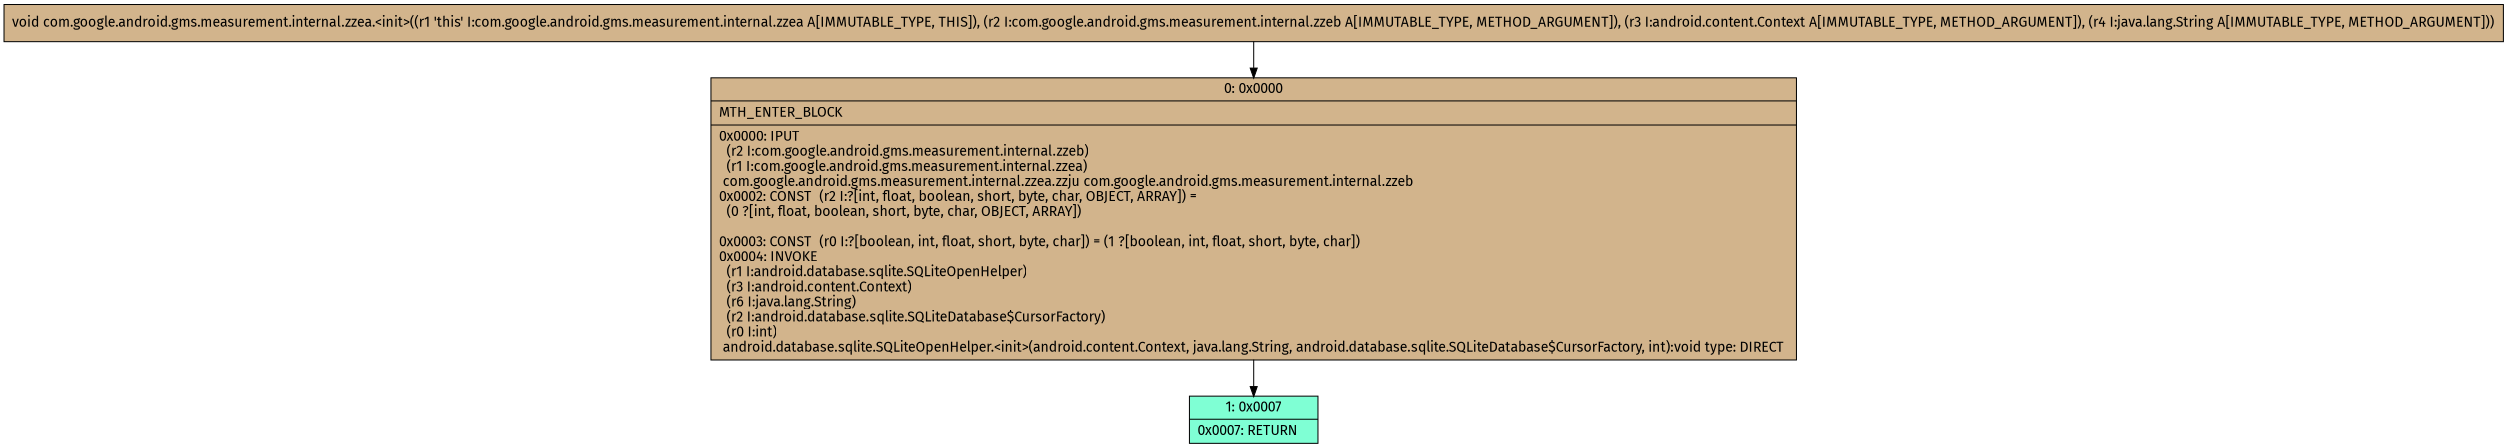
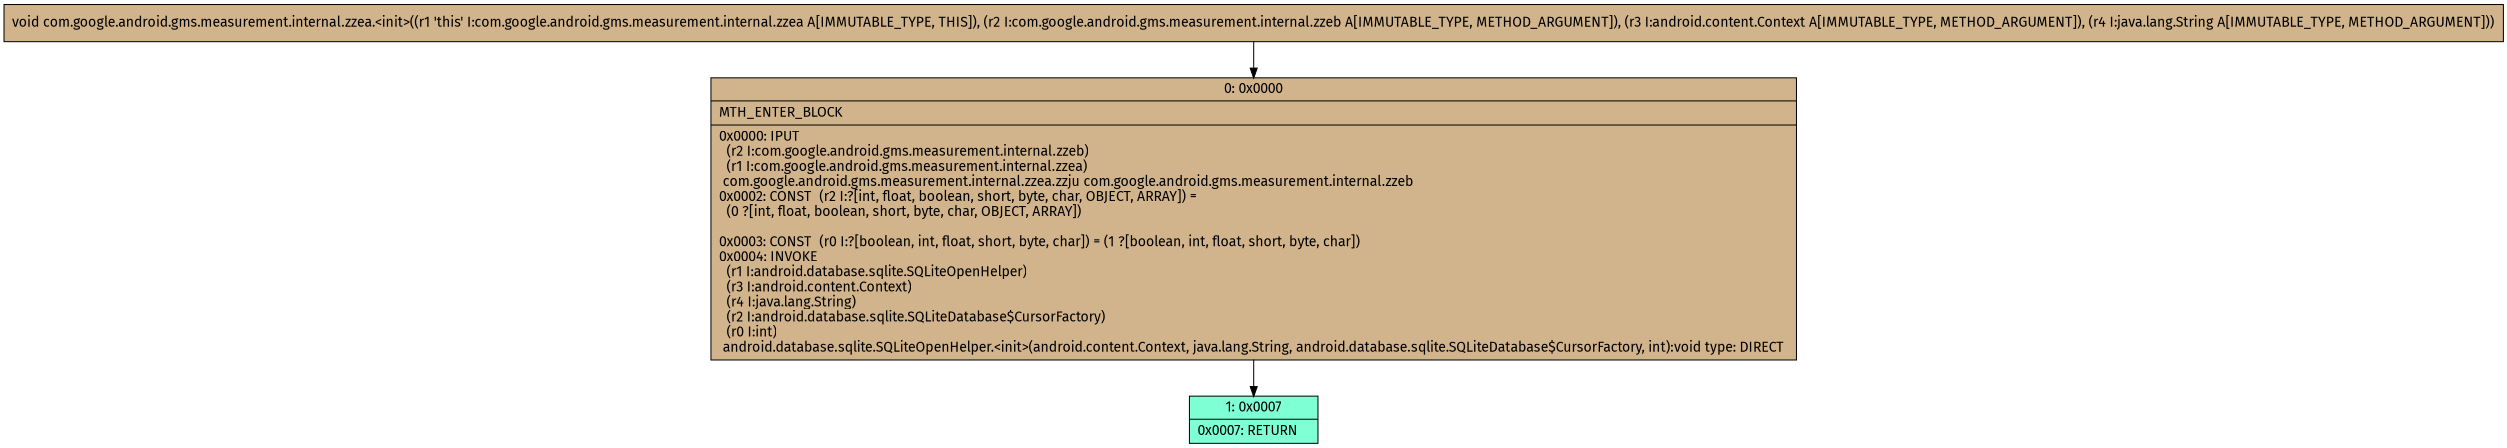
  digraph {
    fontname="Fira Sans"
    node [shape=record style=filled fillcolor=tan fontname="Fira Sans"]
    edge [fontname="Fira Sans"]
-   n1 [label="{0\:\ 0x0000|MTH_ENTER_BLOCK\l|0x0000: IPUT  \l  (r2 I:com.google.android.gms.measurement.internal.zzeb)\l  (r1 I:com.google.android.gms.measurement.internal.zzea)\l com.google.android.gms.measurement.internal.zzea.zzju com.google.android.gms.measurement.internal.zzeb \l0x0002: CONST  (r2 I:?[int, float, boolean, short, byte, char, OBJECT, ARRAY]) = \l  (0 ?[int, float, boolean, short, byte, char, OBJECT, ARRAY])\l \l0x0003: CONST  (r0 I:?[boolean, int, float, short, byte, char]) = (1 ?[boolean, int, float, short, byte, char]) \l0x0004: INVOKE  \l  (r1 I:android.database.sqlite.SQLiteOpenHelper)\l  (r3 I:android.content.Context)\l  (r6 I:java.lang.String)\l  (r2 I:android.database.sqlite.SQLiteDatabase$CursorFactory)\l  (r0 I:int)\l android.database.sqlite.SQLiteOpenHelper.\<init\>(android.content.Context, java.lang.String, android.database.sqlite.SQLiteDatabase$CursorFactory, int):void type: DIRECT \l}"]
+   n1 [label="{0\:\ 0x0000|MTH_ENTER_BLOCK\l|0x0000: IPUT  \l  (r2 I:com.google.android.gms.measurement.internal.zzeb)\l  (r1 I:com.google.android.gms.measurement.internal.zzea)\l com.google.android.gms.measurement.internal.zzea.zzju com.google.android.gms.measurement.internal.zzeb \l0x0002: CONST  (r2 I:?[int, float, boolean, short, byte, char, OBJECT, ARRAY]) = \l  (0 ?[int, float, boolean, short, byte, char, OBJECT, ARRAY])\l \l0x0003: CONST  (r0 I:?[boolean, int, float, short, byte, char]) = (1 ?[boolean, int, float, short, byte, char]) \l0x0004: INVOKE  \l  (r1 I:android.database.sqlite.SQLiteOpenHelper)\l  (r3 I:android.content.Context)\l  (r4 I:java.lang.String)\l  (r2 I:android.database.sqlite.SQLiteDatabase$CursorFactory)\l  (r0 I:int)\l android.database.sqlite.SQLiteOpenHelper.\<init\>(android.content.Context, java.lang.String, android.database.sqlite.SQLiteDatabase$CursorFactory, int):void type: DIRECT \l}"]
    n2 [label="{1\:\ 0x0007|0x0007: RETURN   \l}" fillcolor=aquamarine]
    n3 [label="{void com.google.android.gms.measurement.internal.zzea.\<init\>((r1 'this' I:com.google.android.gms.measurement.internal.zzea A[IMMUTABLE_TYPE, THIS]), (r2 I:com.google.android.gms.measurement.internal.zzeb A[IMMUTABLE_TYPE, METHOD_ARGUMENT]), (r3 I:android.content.Context A[IMMUTABLE_TYPE, METHOD_ARGUMENT]), (r4 I:java.lang.String A[IMMUTABLE_TYPE, METHOD_ARGUMENT])) }"]
    n1 -> n2
    n3 -> n1
  }
